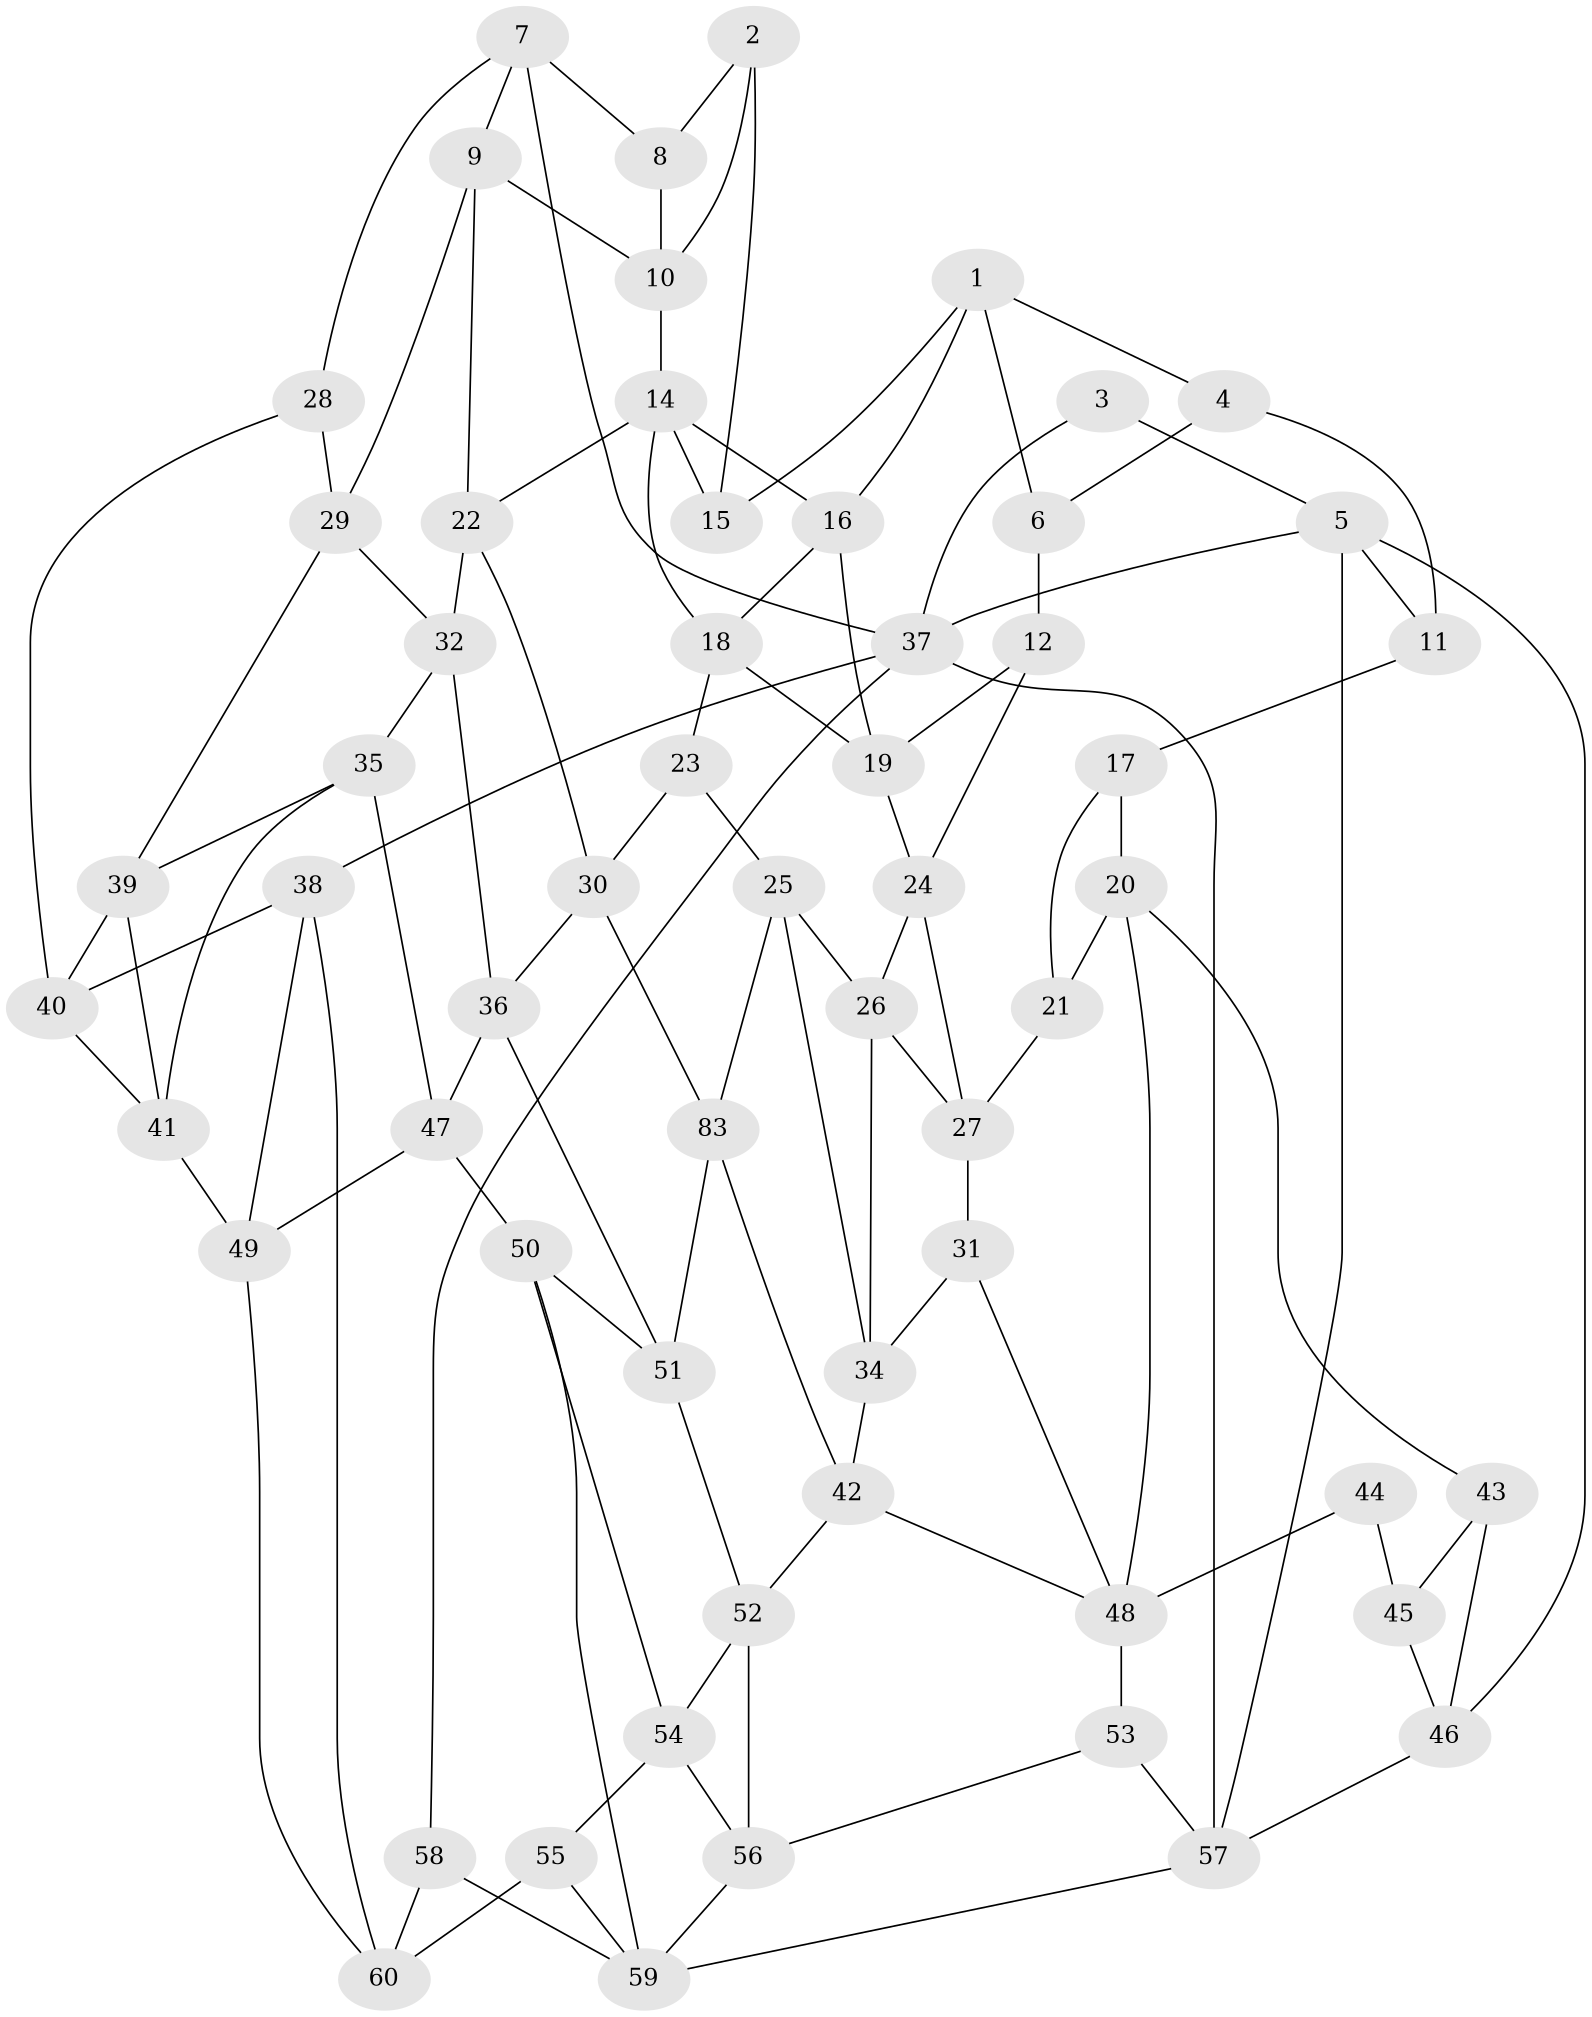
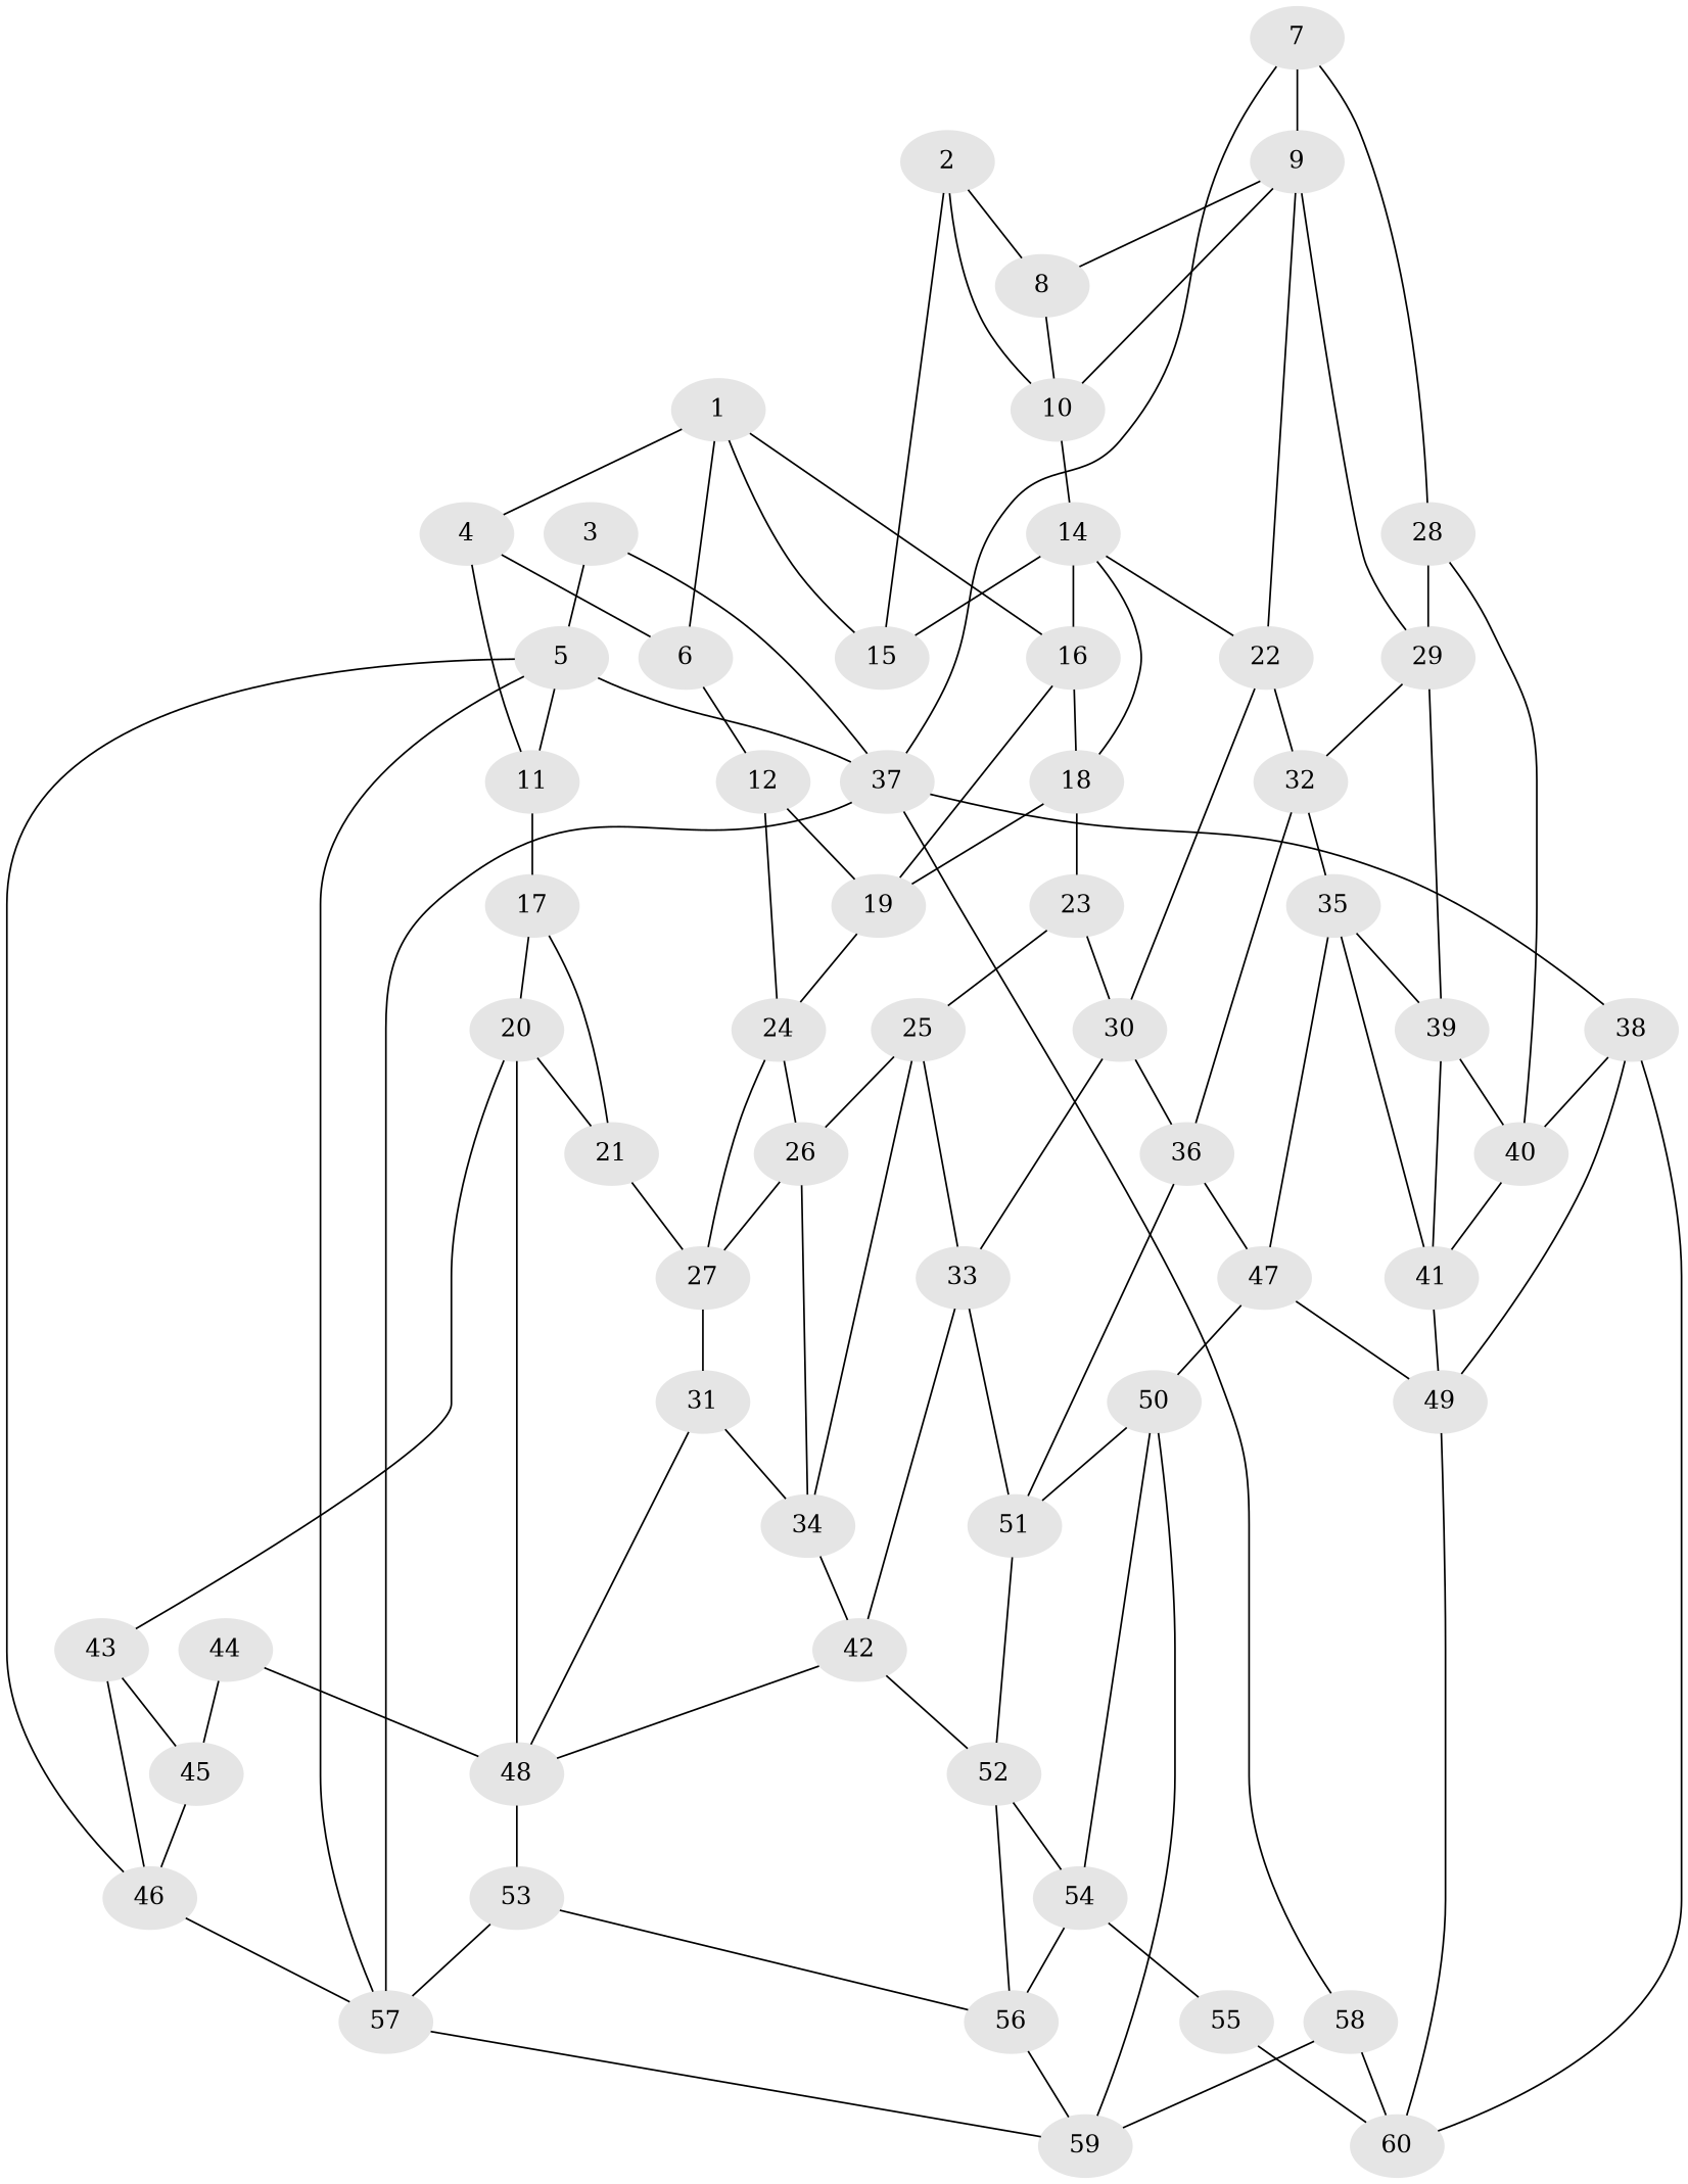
  graph {
    node [color=gray90 style=filled]
    edge [weight=1.0]
    1
    4
    6
    15
    16
    11
    12
    19
    18
    2
    8
    10
    3
    5
    37
    14
    46
    57
    38
    58
    17
    59
    24
    7
    9
    28
    22
    29
    40
    30
    32
    39
    20
    21
    27
    26
    23
    43
    48
    25
    45
    53
    31
-   33 [label=83]
+   33
    36
    35
    34
    42
    51
    41
    47
    52
    49
    50
    60
    54
    56
    44
    55
    1 -- 4
    1 -- 6
    1 -- 15
    1 -- 16
    4 -- 6
    4 -- 11
    6 -- 12
    16 -- 19
    16 -- 18
    11 -- 17
    12 -- 19
    12 -- 24
    19 -- 24
    18 -- 19
    18 -- 23
    2 -- 15
    2 -- 8
    2 -- 10
    8 -- 10
    10 -- 14
    3 -- 5
    3 -- 37
    5 -- 11
    5 -- 37
    5 -- 46
    5 -- 57
    37 -- 57
    37 -- 38
    37 -- 58
    14 -- 15
    14 -- 16
    14 -- 18
    14 -- 22
    46 -- 57
    57 -- 59
    38 -- 40
    38 -- 49
    38 -- 60
    58 -- 59
    58 -- 60
    17 -- 20
    17 -- 21
    24 -- 27
    24 -- 26
-   7 -- 8
+   9 -- 8
    7 -- 37
    7 -- 9
    7 -- 28
    9 -- 10
    9 -- 22
    9 -- 29
    28 -- 29
    28 -- 40
    22 -- 30
    22 -- 32
    29 -- 32
    29 -- 39
    40 -- 41
    30 -- 33
    30 -- 36
    32 -- 36
    32 -- 35
    39 -- 40
    39 -- 41
    20 -- 21
    20 -- 43
    20 -- 48
    21 -- 27
    27 -- 31
    26 -- 27
    26 -- 34
    23 -- 30
    23 -- 25
    43 -- 46
    43 -- 45
    48 -- 53
    25 -- 26
    25 -- 33
    25 -- 34
    45 -- 46
    53 -- 57
    53 -- 56
    31 -- 48
    31 -- 34
    33 -- 42
    33 -- 51
    36 -- 51
    36 -- 47
    35 -- 39
    35 -- 41
    35 -- 47
    34 -- 42
    42 -- 48
    42 -- 52
    51 -- 52
    41 -- 49
    47 -- 49
    47 -- 50
    52 -- 54
    52 -- 56
    49 -- 60
    50 -- 59
    50 -- 51
    50 -- 54
    54 -- 56
    54 -- 55
    56 -- 59
    44 -- 48 [weight=2.0]
    44 -- 45
-   55 -- 59
    55 -- 60
  }
